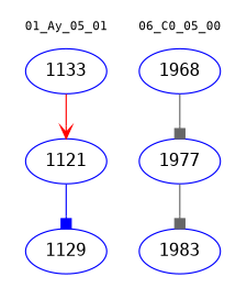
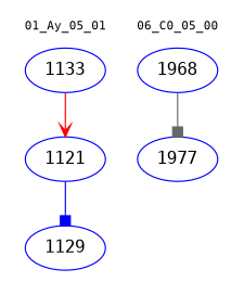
  digraph {
    fontname="DejaVu Sans Mono"
    node [color=blue fontname="DejaVu Sans Mono"]
    edge [arrowhead=box color=gray40 fontname="DejaVu Sans Mono"]
    n1 [label=1121]
    n2 [label=1129]
    n3 [label=1133]
    n4 [label=1977]
    n5 [label=1968]
-   n6 [label=1983]
    subgraph cluster_1 {
      color=white
      fontsize=10
      label="01_Ay_05_01"
      n1
      n2
      n3
    }
    subgraph cluster_2 {
      color=white
      fontsize=10
      label="06_C0_05_00"
      n4
      n5
-     n6
    }
    n1 -> n2 [color=blue]
    n3 -> n1 [arrowhead=vee color=red]
-   n4 -> n6
    n5 -> n4
  }
